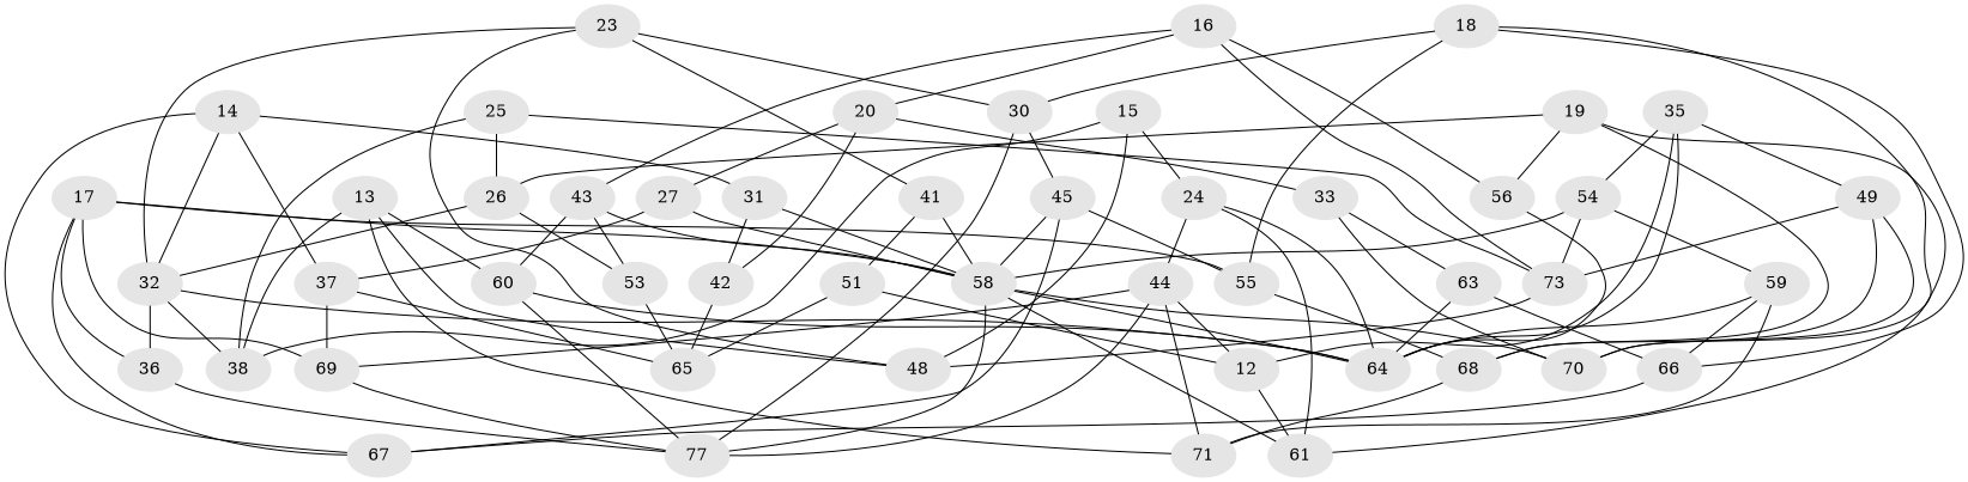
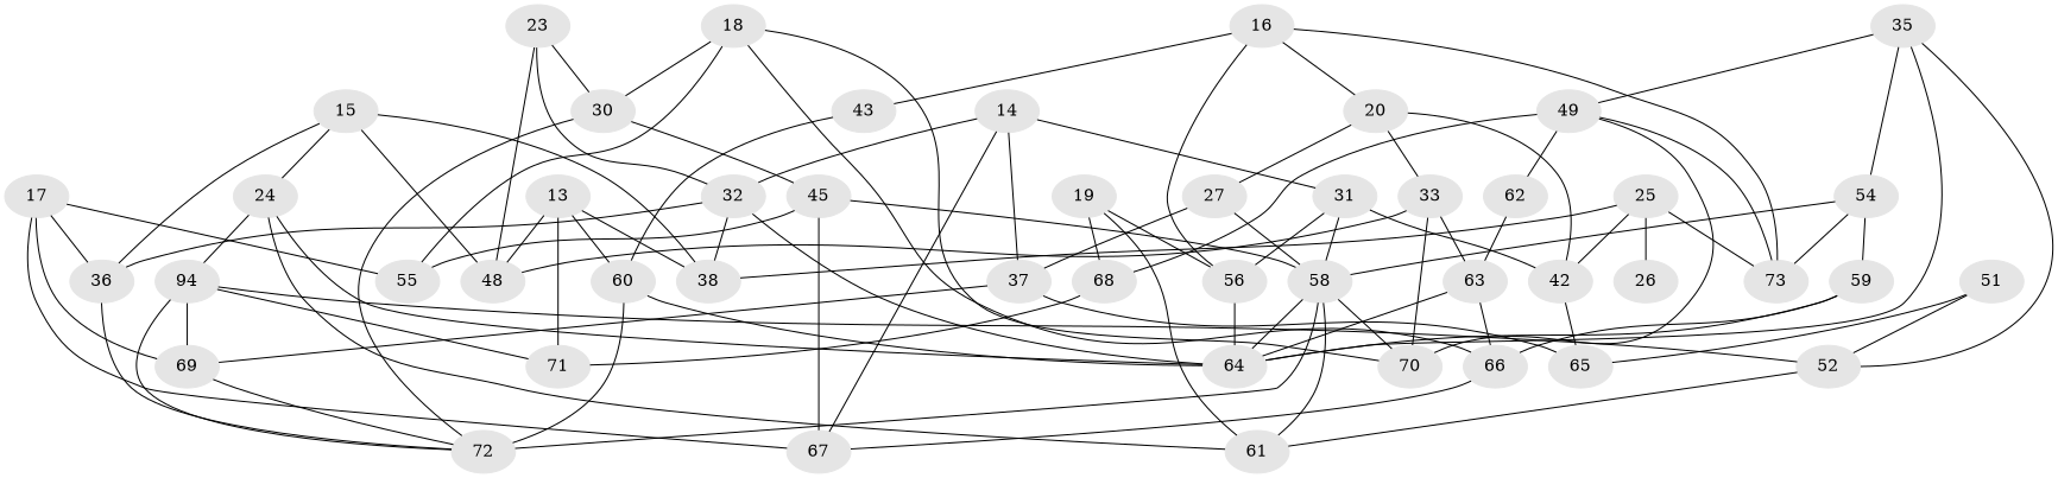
  graph {
    node [color=gray90 style=filled]
    13
    38
    48
    60 [super="+4"]
    71
    64 [super="+29+12"]
-   72 [super="+50+40" label=77]
+   72 [super="+50+40"]
    14
    31
    32 [super="+11"]
    37
    67
    56
    58 [super="+6+21+46"]
    42
    36
    69 [super="+57"]
    65
    15
    24
    61
-   44 [super="+8"]
+   44 [super="+8" label=94]
    16 [super="+7"]
    20
    43 [super="+2"]
    73
    n27 [label=27]
    33
-   53
+   62
    63
    17 [super="+5"]
    55
    68 [super="+27"]
    70
    18
    30
    66
    45
    19
    26
    23
-   41
    51
-   52 [label=12]
+   52
    25
    49 [super="+39"]
    35
    54
    59
    13 -- 38
    13 -- 48
    13 -- 60
    13 -- 71
    60 -- 64 [weight=2]
    60 -- 72 [weight=2]
    14 -- 31
    14 -- 32
    14 -- 37
    14 -- 67
+   31 -- 56
    31 -- 58
    31 -- 42
    32 -- 38
    32 -- 64
    32 -- 36
    37 -- 69
    37 -- 65
    56 -- 64
    58 -- 64 [weight=4]
    58 -- 72 [weight=2]
    58 -- 61
    58 -- 70
    42 -- 65
    36 -- 72
    69 -- 72
    15 -- 38
    15 -- 48
+   15 -- 36
    15 -- 24
    24 -- 64
    24 -- 61
    24 -- 44
    44 -- 71
    44 -- 72
    44 -- 69 [weight=2]
    44 -- 52
    16 -- 56
    16 -- 20
    16 -- 43
    16 -- 73
    20 -- 42
    20 -- n27
    20 -- 33
    43 -- 60
-   43 -- 58 [weight=2]
-   43 -- 53 [weight=2]
    n27 -- 37
    n27 -- 58 [weight=2]
-   73 -- 48
+   33 -- 48
    33 -- 63
    33 -- 70
-   53 -- 65
+   62 -- 63
    63 -- 64
    63 -- 66
    17 -- 67
-   17 -- 58
    17 -- 36
    17 -- 69 [weight=2]
    17 -- 55
-   55 -- 68
    68 -- 71
    18 -- 55
    18 -- 70
    18 -- 30
    18 -- 66
    30 -- 72
    30 -- 45
    66 -- 67
    45 -- 67
    45 -- 58
    45 -- 55
    19 -- 56
    19 -- 61
    19 -- 68
-   19 -- 26
-   26 -- 32
-   26 -- 53
    23 -- 48
    23 -- 32
    23 -- 30
-   23 -- 41
-   41 -- 58 [weight=2]
-   41 -- 51
    51 -- 65
    51 -- 52
    52 -- 61
    25 -- 38
+   25 -- 42
    25 -- 73
    25 -- 26
    49 -- 73
+   49 -- 62 [weight=2]
    49 -- 68
    49 -- 70
    35 -- 64
    35 -- 52
    35 -- 49
    35 -- 54
    54 -- 58
    54 -- 73
    54 -- 59
-   59 -- 71
    59 -- 64
    59 -- 66
  }
